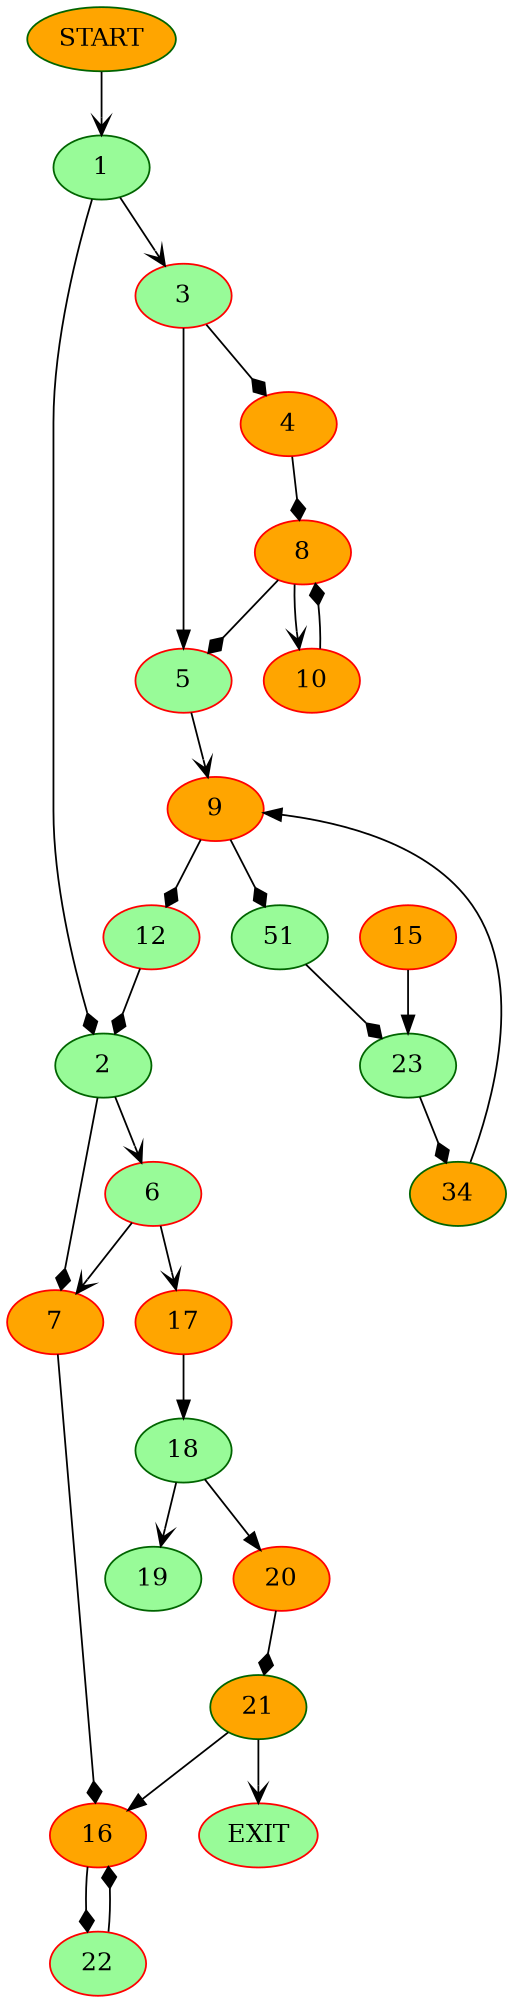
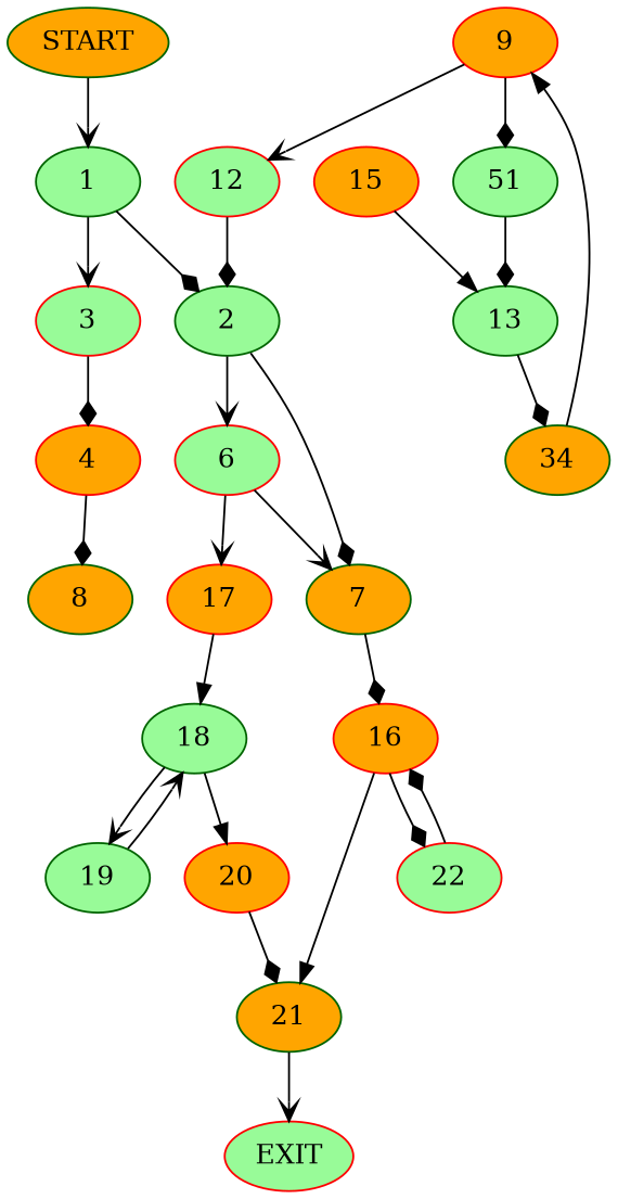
  digraph {
    node [color=red fillcolor=orange style=filled]
    edge [arrowhead=diamond]
    n1 [color=darkgreen label=START]
    1 [color=darkgreen fillcolor=palegreen]
    2 [color=darkgreen fillcolor=palegreen]
    3 [fillcolor=palegreen]
    n5 [fillcolor=palegreen label=EXIT]
    6 [fillcolor=palegreen]
-   7
+   7 [color=darkgreen]
    4
-   5 [fillcolor=palegreen]
    17
    16
-   8
+   8 [color=darkgreen]
    9
-   10
    n15 [color=darkgreen fillcolor=palegreen label=51]
    12 [fillcolor=palegreen]
    18 [color=darkgreen fillcolor=palegreen]
    21 [color=darkgreen]
    22 [fillcolor=palegreen]
-   13 [color=darkgreen fillcolor=palegreen label=23]
+   13 [color=darkgreen fillcolor=palegreen]
    n21 [color=darkgreen label=34]
    15
    19 [color=darkgreen fillcolor=palegreen]
    20
    n1 -> 1 [arrowhead=vee]
    1 -> 2
    1 -> 3 [arrowhead=vee]
    2 -> 6 [arrowhead=vee]
    2 -> 7
    3 -> 4
-   3 -> 5 [arrowhead=normal]
    6 -> 7 [arrowhead=vee]
    6 -> 17 [arrowhead=vee]
    7 -> 16
    4 -> 8
-   5 -> 9 [arrowhead=vee]
    17 -> 18 [arrowhead=normal]
-   21 -> 16 [arrowhead=normal]
+   16 -> 21 [arrowhead=normal]
    16 -> 22
-   8 -> 5
-   8 -> 10 [arrowhead=vee]
    9 -> n15
-   9 -> 12
-   10 -> 8
+   9 -> 12 [arrowhead=vee]
    n15 -> 13
    12 -> 2
    18 -> 19 [arrowhead=vee]
    18 -> 20 [arrowhead=normal]
    21 -> n5 [arrowhead=vee]
    22 -> 16
    13 -> n21
    n21 -> 9 [arrowhead=normal]
    15 -> 13 [arrowhead=normal]
+   19 -> 18 [arrowhead=vee]
    20 -> 21
  }
